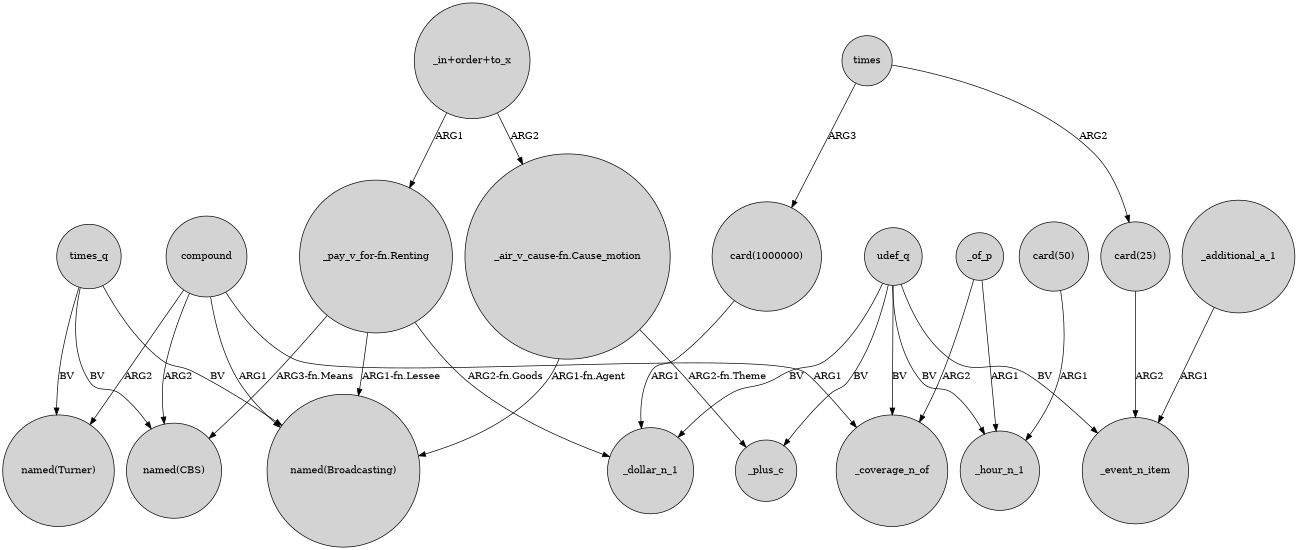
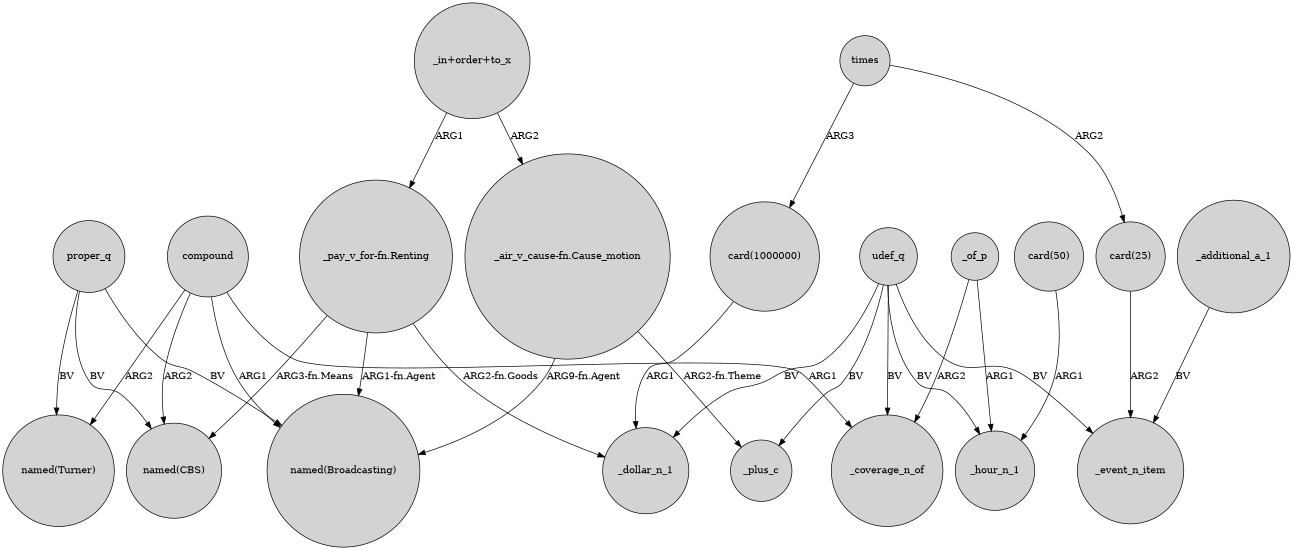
  digraph {
    node [shape=circle style=filled]
-   proper_q [label=times_q]
+   proper_q
    "named(Turner)"
    "named(CBS)"
    "named(Broadcasting)"
    udef_q
    _coverage_n_of
    _event_n_item
    _hour_n_1
    _plus_c
    _dollar_n_1
    times
    "card(25)"
    "card(1000000)"
    _of_p
    "card(50)"
    "_pay_v_for-fn.Renting"
    "_in+order+to_x"
    "_air_v_cause-fn.Cause_motion"
    compound
    _additional_a_1
    proper_q -> "named(Turner)" [label=BV]
    proper_q -> "named(CBS)" [label=BV]
    proper_q -> "named(Broadcasting)" [label=BV]
    udef_q -> _coverage_n_of [label=BV]
    udef_q -> _event_n_item [label=BV]
    udef_q -> _hour_n_1 [label=BV]
    udef_q -> _plus_c [label=BV]
    udef_q -> _dollar_n_1 [label=BV]
    times -> "card(25)" [label=ARG2]
    times -> "card(1000000)" [label=ARG3]
    "card(25)" -> _event_n_item [label=ARG2]
    "card(1000000)" -> _dollar_n_1 [label=ARG1]
    _of_p -> _coverage_n_of [label=ARG2]
    _of_p -> _hour_n_1 [label=ARG1]
    "card(50)" -> _hour_n_1 [label=ARG1]
    "_pay_v_for-fn.Renting" -> "named(CBS)" [label="ARG3-fn.Means"]
-   "_pay_v_for-fn.Renting" -> "named(Broadcasting)" [label="ARG1-fn.Lessee"]
+   "_pay_v_for-fn.Renting" -> "named(Broadcasting)" [label="ARG1-fn.Agent"]
    "_pay_v_for-fn.Renting" -> _dollar_n_1 [label="ARG2-fn.Goods"]
    "_in+order+to_x" -> "_pay_v_for-fn.Renting" [label=ARG1]
    "_in+order+to_x" -> "_air_v_cause-fn.Cause_motion" [label=ARG2]
-   "_air_v_cause-fn.Cause_motion" -> "named(Broadcasting)" [label="ARG1-fn.Agent"]
+   "_air_v_cause-fn.Cause_motion" -> "named(Broadcasting)" [label="ARG9-fn.Agent"]
    "_air_v_cause-fn.Cause_motion" -> _plus_c [label="ARG2-fn.Theme"]
    compound -> "named(Turner)" [label=ARG2]
    compound -> "named(CBS)" [label=ARG2]
    compound -> "named(Broadcasting)" [label=ARG1]
    compound -> _coverage_n_of [label=ARG1]
-   _additional_a_1 -> _event_n_item [label=ARG1]
+   _additional_a_1 -> _event_n_item [label=BV]
  }
